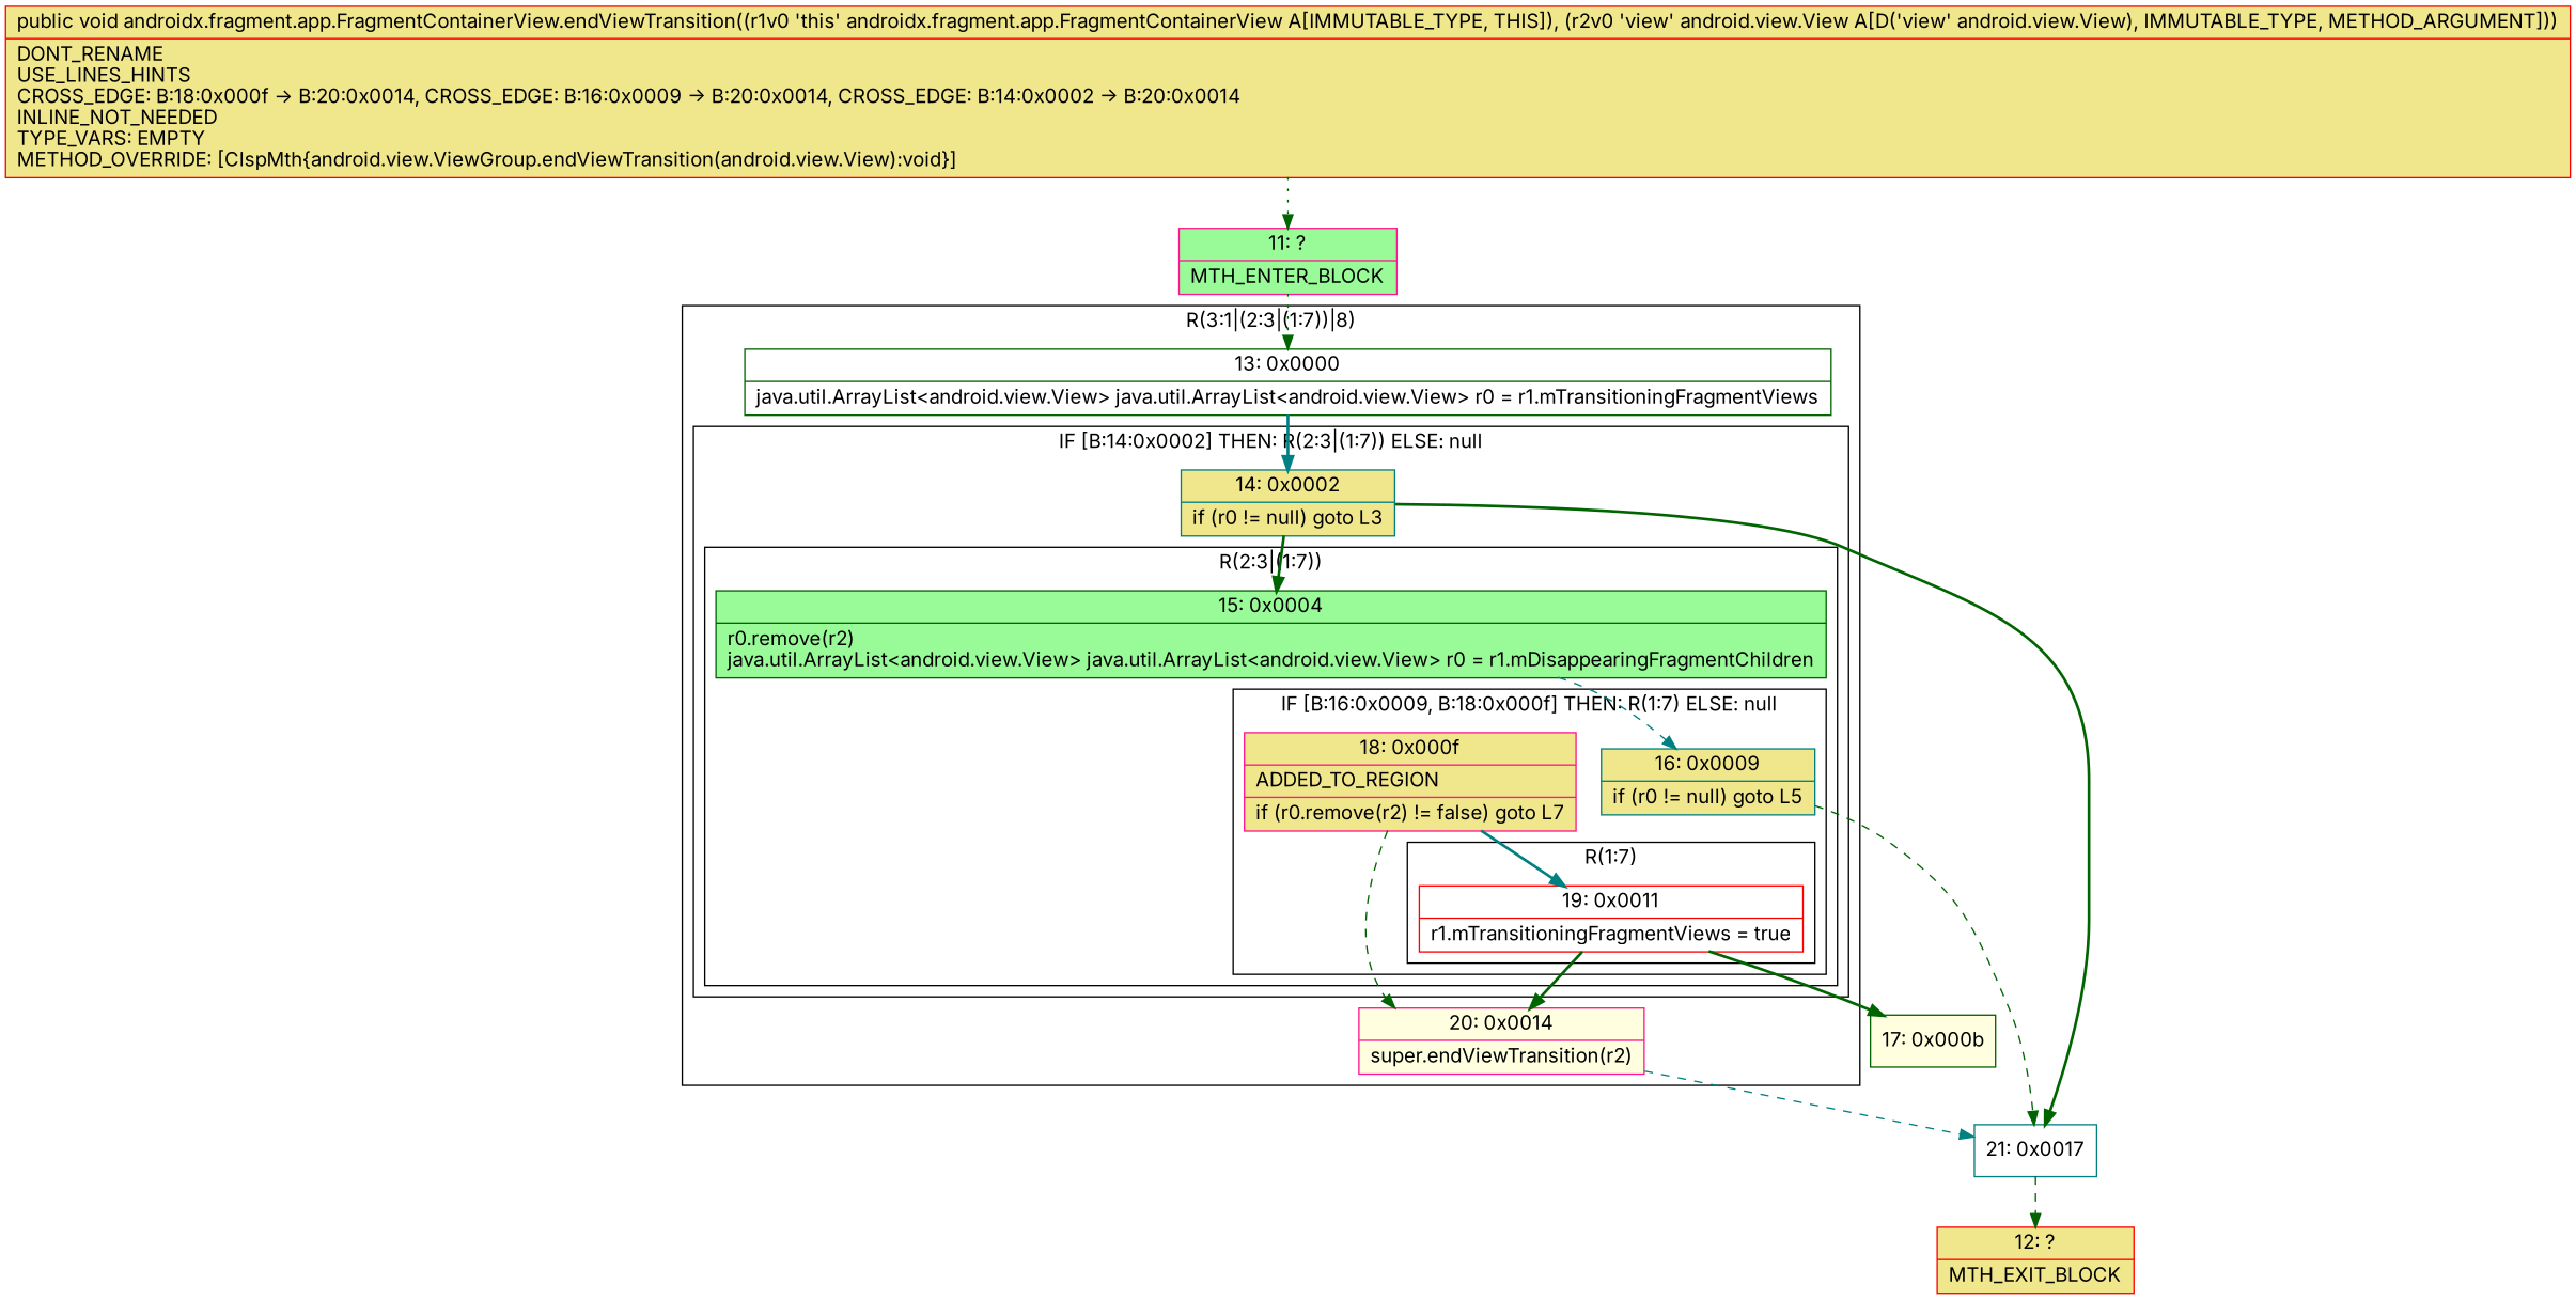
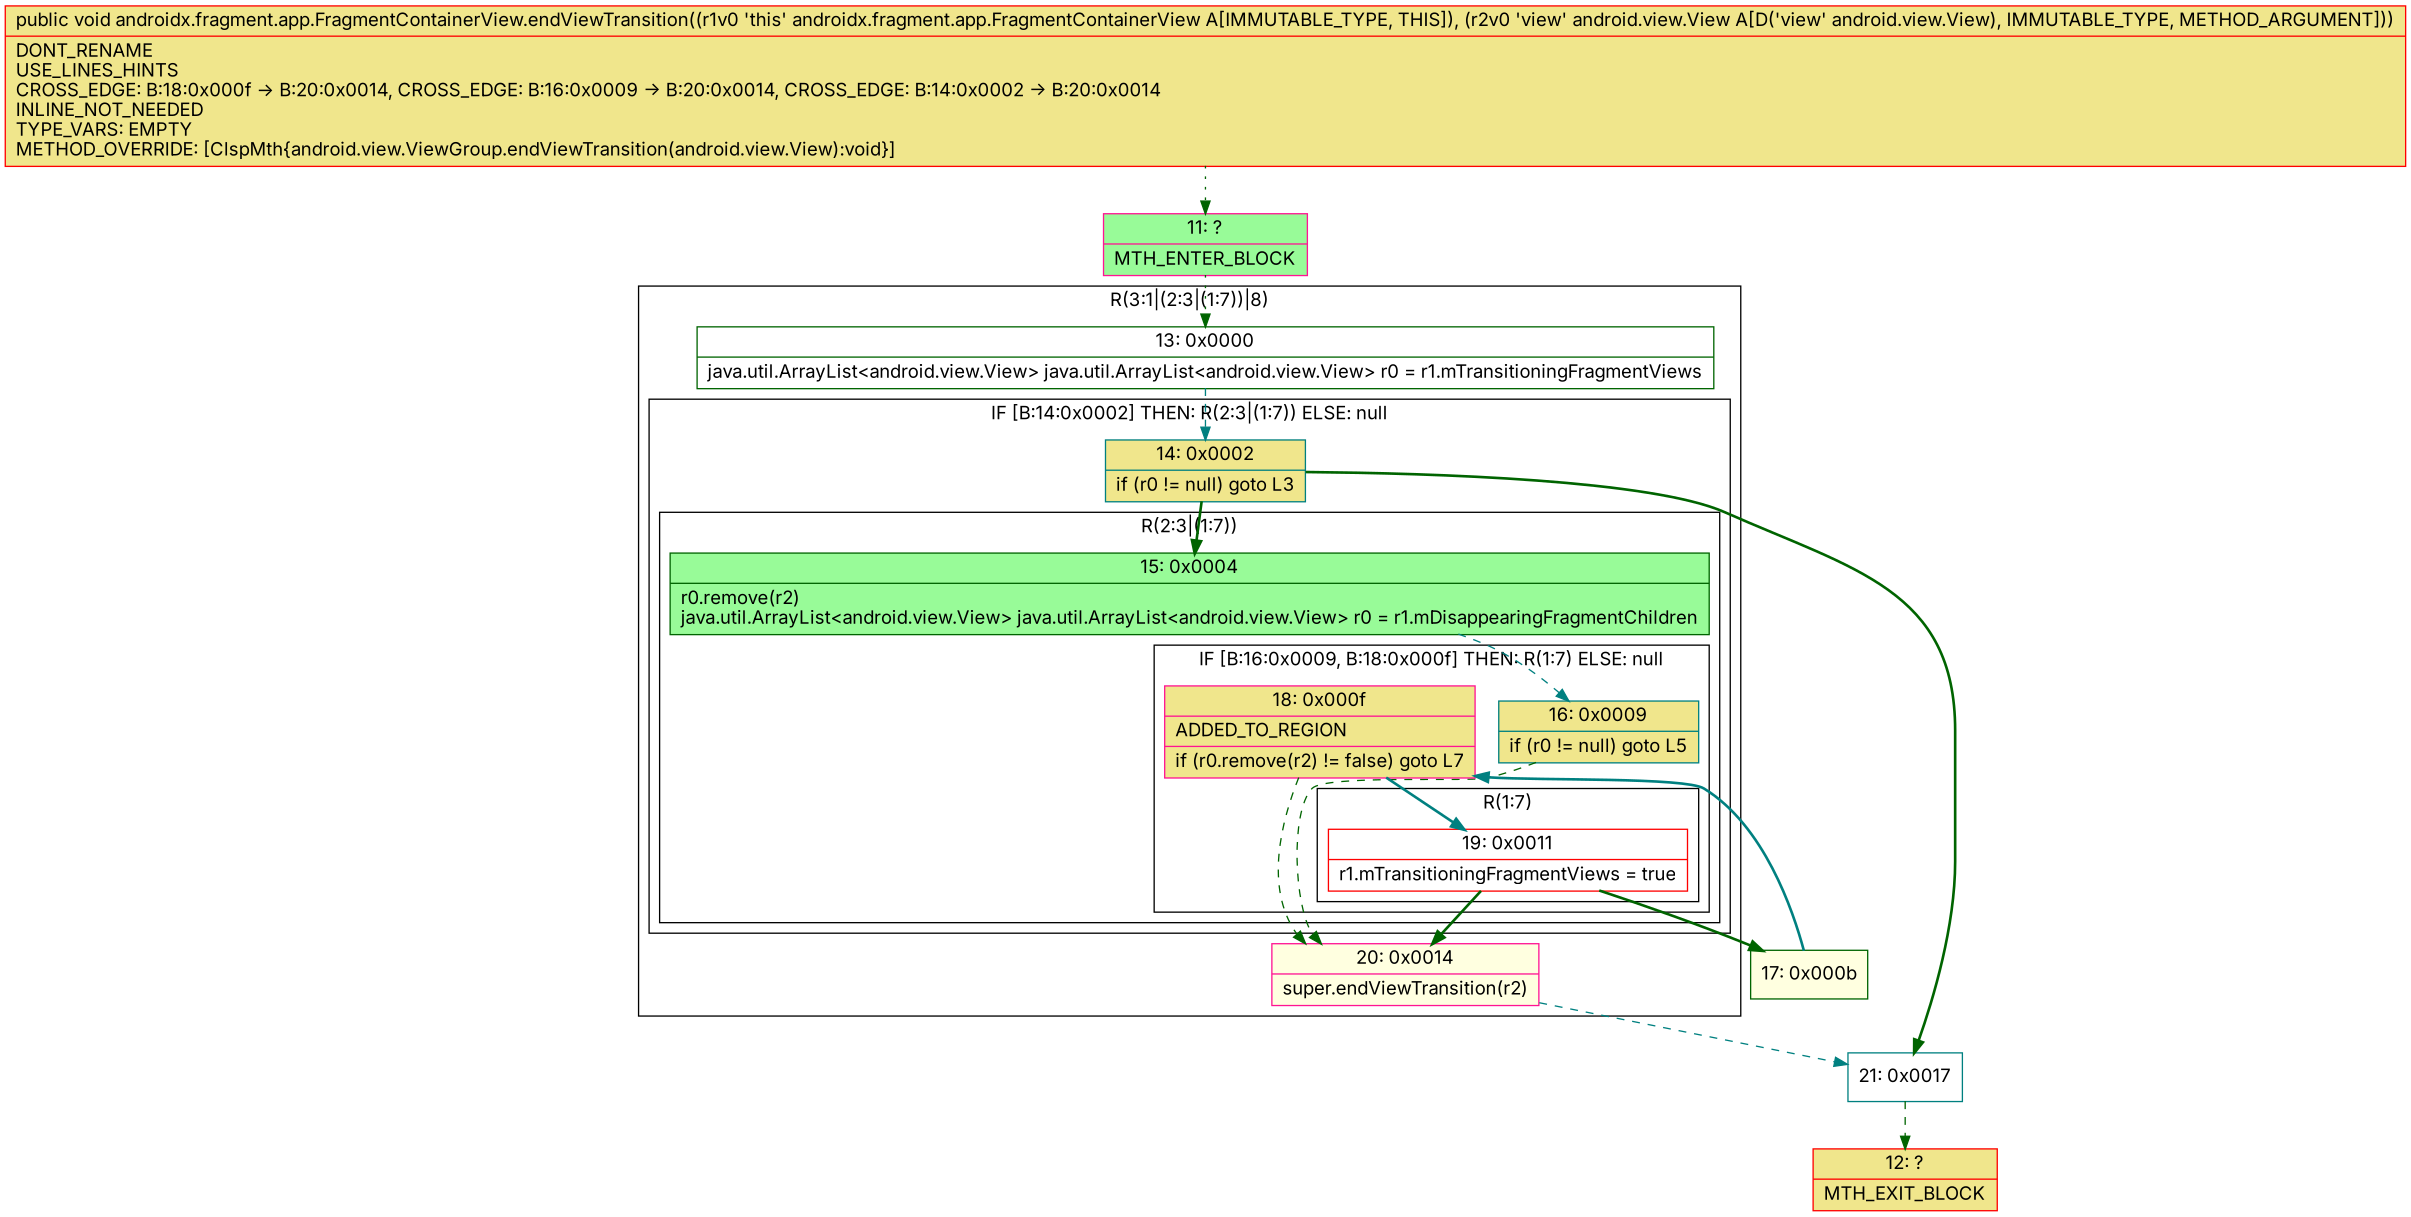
  digraph {
    fontname=Inter
    node [color=red fillcolor=khaki fontname=Inter shape=record style=filled]
    edge [color=darkgreen fontname=Inter style=bold]
    n1 [fillcolor=white label="{19\:\ 0x0011|r1.mTransitioningFragmentViews = true\l}"]
    n2 [color=teal label="{16\:\ 0x0009|if (r0 != null) goto L5\l}"]
    n3 [color=deeppink label="{18\:\ 0x000f|ADDED_TO_REGION\l|if (r0.remove(r2) != false) goto L7\l}"]
    n4 [color=darkgreen fillcolor=palegreen label="{15\:\ 0x0004|r0.remove(r2)\ljava.util.ArrayList\<android.view.View\> java.util.ArrayList\<android.view.View\> r0 = r1.mDisappearingFragmentChildren\l}"]
    n5 [color=teal label="{14\:\ 0x0002|if (r0 != null) goto L3\l}"]
    n6 [color=darkgreen fillcolor=white label="{13\:\ 0x0000|java.util.ArrayList\<android.view.View\> java.util.ArrayList\<android.view.View\> r0 = r1.mTransitioningFragmentViews\l}"]
    n7 [color=deeppink fillcolor=lightyellow label="{20\:\ 0x0014|super.endViewTransition(r2)\l}"]
    n8 [color=darkgreen fillcolor=lightyellow label="{17\:\ 0x000b}"]
    n9 [color=teal fillcolor=white label="{21\:\ 0x0017}"]
    n10 [label="{12\:\ ?|MTH_EXIT_BLOCK\l}"]
    n11 [color=deeppink fillcolor=palegreen label="{11\:\ ?|MTH_ENTER_BLOCK\l}"]
    n12 [label="{public void androidx.fragment.app.FragmentContainerView.endViewTransition((r1v0 'this' androidx.fragment.app.FragmentContainerView A[IMMUTABLE_TYPE, THIS]), (r2v0 'view' android.view.View A[D('view' android.view.View), IMMUTABLE_TYPE, METHOD_ARGUMENT]))  | DONT_RENAME\lUSE_LINES_HINTS\lCROSS_EDGE: B:18:0x000f \-\> B:20:0x0014, CROSS_EDGE: B:16:0x0009 \-\> B:20:0x0014, CROSS_EDGE: B:14:0x0002 \-\> B:20:0x0014\lINLINE_NOT_NEEDED\lTYPE_VARS: EMPTY\lMETHOD_OVERRIDE: [ClspMth\{android.view.ViewGroup.endViewTransition(android.view.View):void\}]\l}"]
    subgraph cluster_1 {
      label="R(3:1|(2:3|(1:7))|8)"
      n6
      n7
      subgraph cluster_2 {
        label="IF [B:14:0x0002] THEN: R(2:3|(1:7)) ELSE: null"
        n5
        subgraph cluster_3 {
          label="R(2:3|(1:7))"
          n4
          subgraph cluster_4 {
            label="IF [B:16:0x0009, B:18:0x000f] THEN: R(1:7) ELSE: null"
            n2
            n3
            subgraph cluster_5 {
              label="R(1:7)"
              n1
            }
          }
        }
      }
    }
    n1 -> n7
    n1 -> n8
-   n2 -> n9 [style=dashed]
+   n2 -> n7 [style=dashed]
    n3 -> n1 [color=teal]
    n3 -> n7 [style=dashed]
    n4 -> n2 [color=teal style=dashed]
    n5 -> n4
    n5 -> n9
-   n6 -> n5 [color=teal]
+   n6 -> n5 [color=teal style=dashed]
    n7 -> n9 [color=teal style=dashed]
+   n8 -> n3 [color=teal]
    n9 -> n10 [style=dashed]
    n11 -> n6 [style=dotted]
    n12 -> n11 [style=dotted]
  }
